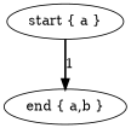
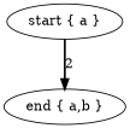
  digraph {
    n1 [label="start { a }"]
    n2 [label="end { a,b }"]
-   n1 -> n2 [label=1 style=bold]
+   n1 -> n2 [label=2 style=bold]
  }
